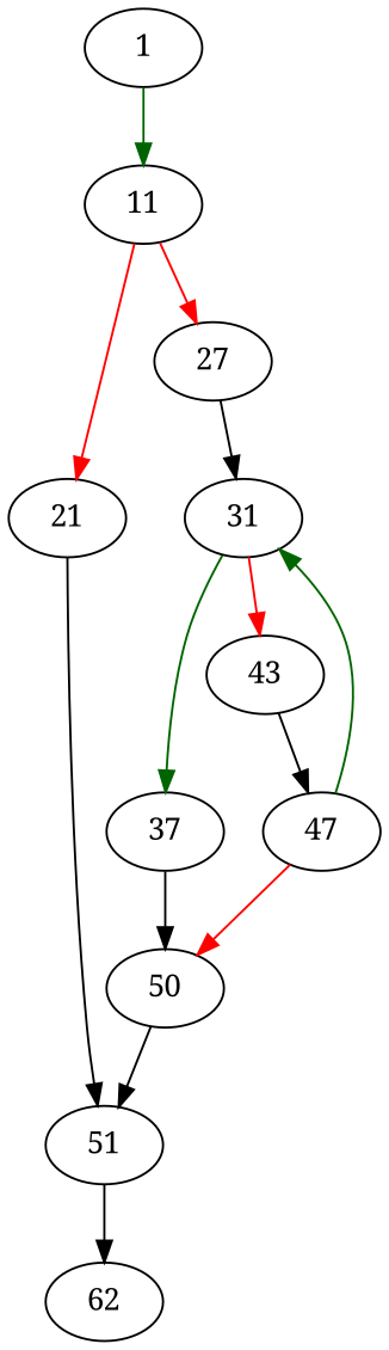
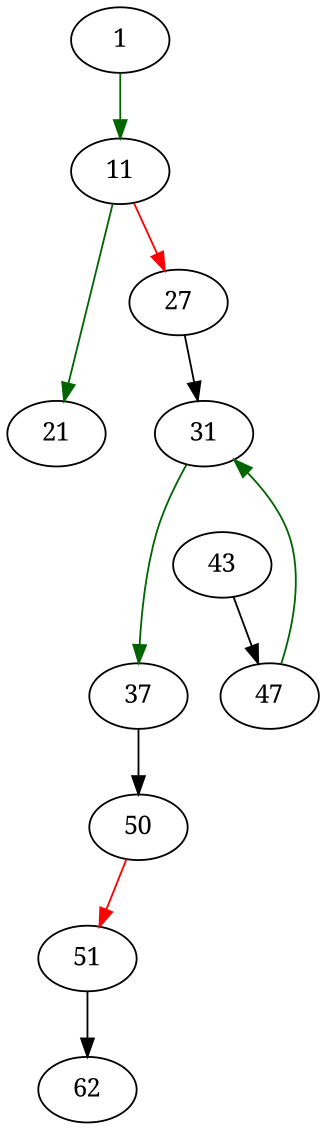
  strict digraph {
    fontname="Noto Serif"
    node [fontname="Noto Serif"]
    edge [fontname="Noto Serif"]
    1 [entry=true]
    11
    21
    27
    51
    31
    62
    37
    43
    50
    47
    1 -> 11 [color=darkgreen cond=true]
-   11 -> 21 [color=red cond=true]
+   11 -> 21 [color=darkgreen cond=true]
    11 -> 27 [color=red cond=false]
-   21 -> 51
    27 -> 31
    51 -> 62
    31 -> 37 [color=darkgreen cond=true]
-   31 -> 43 [color=red cond=false]
    37 -> 50
    43 -> 47
-   50 -> 51
+   50 -> 51 [color=red]
    47 -> 31 [color=darkgreen cond=true]
-   47 -> 50 [color=red cond=false]
  }
